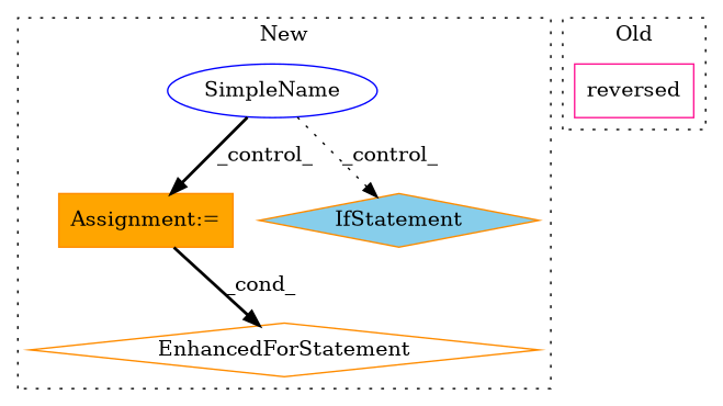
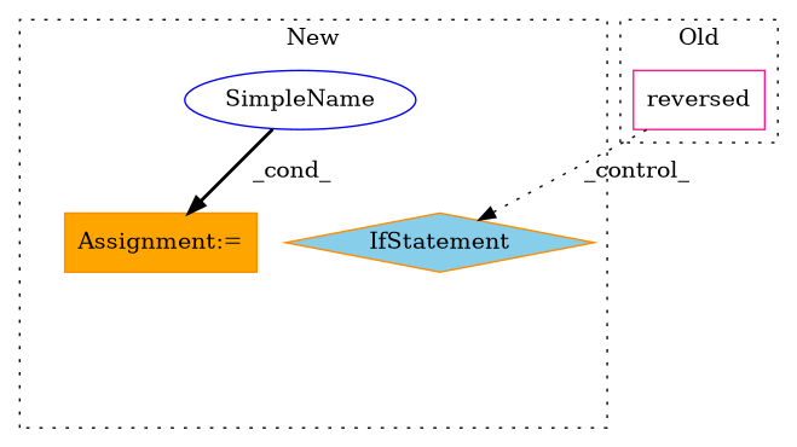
  digraph {
    node [color=darkorange fillcolor=white l="75,2" s="2763,2865" shape=diamond style=filled]
    edge [style=bold]
-   n1 [a=70 label=EnhancedForStatement]
    n2 [a=7 fillcolor=orange label="Assignment:=" shape=box]
    n3 [a=42 color=blue label=SimpleName shape=ellipse l="" s=""]
    n4 [a=25 fillcolor=skyblue l="4,2" label=IfStatement s="2629,2651"]
    n5 [a=32 color=deeppink l="9,1" label=reversed s="6630,6647" shape=box]
    subgraph cluster_1 {
      label=New
      style=dotted
-     n1
      n2
      n3
      n4
    }
    subgraph cluster_2 {
      label=Old
      style=dotted
      n5
    }
-   n2 -> n1 [label=_cond_]
-   n3 -> n2 [label=_control_]
-   n3 -> n4 [label=_control_ style=dotted]
+   n3 -> n2 [label=_cond_]
+   n5 -> n4 [label=_control_ style=dotted]
  }
